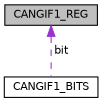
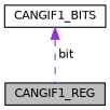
  digraph {
    node [color=black fontname=Helvetica fontsize=10 shape=record style=filled]
    n1 [fillcolor=grey75 fontcolor=black height=0.2 label=CANGIF1_REG width=0.4]
    n2 [fillcolor=white height=0.2 label=CANGIF1_BITS width=0.4]
-   n1 -> n2 [color=darkorchid3 dir=back fontname=Helvetica fontsize=10 label=" bit" labelfontname=Helvetica labelfontsize=10 style=dashed]
+   n2 -> n1 [color=darkorchid3 dir=back fontname=Helvetica fontsize=10 label=" bit" labelfontname=Helvetica labelfontsize=10 style=dashed]
  }
